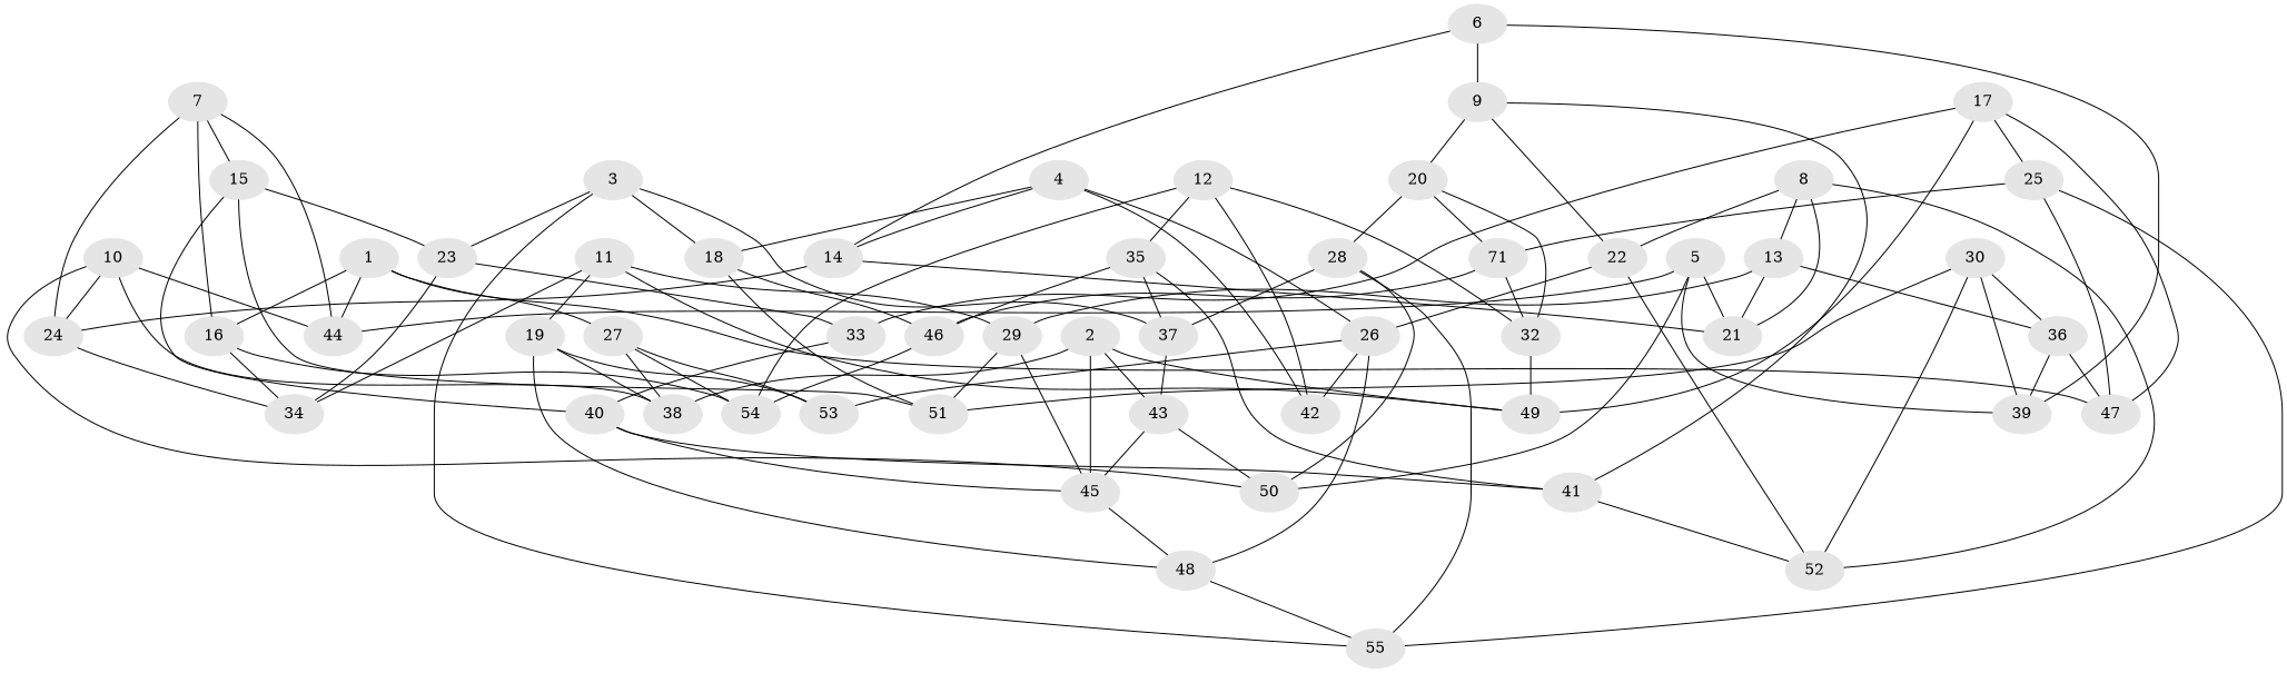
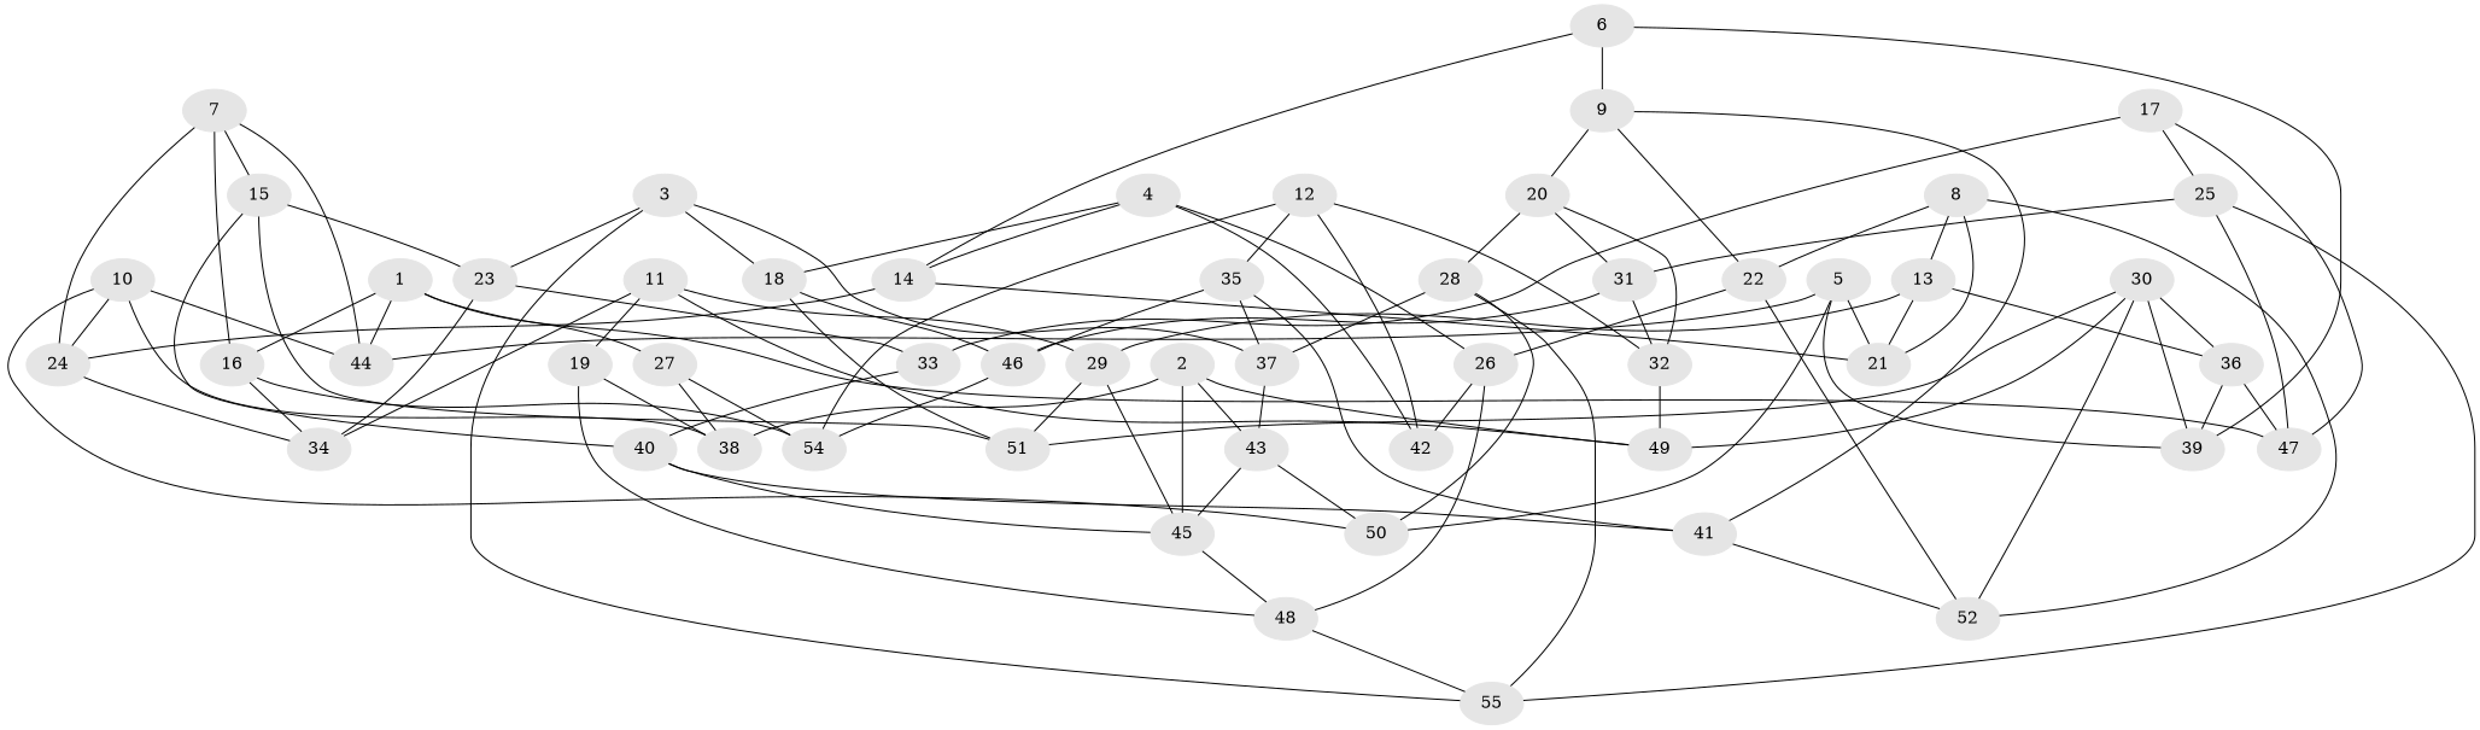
  graph {
    node [color=gray90 style=filled]
    1
    16
    27
    44
    47
    34
    54
    38
-   53
    2
    43
    49
    45
    50
    3
    18
    23
    37
    55
    51
    46
    33
    4
    14
    26
    42
    21
    24
    48
    5
    39
    6
    9
    22
    20
    41
    40
    7
    15
    8
    13
    52
    29
    36
    32
    28
-   31 [label=71]
+   31
    10
    11
    19
    12
    35
    17
    25
    30
    1 -- 16
    1 -- 27
    1 -- 44
    1 -- 47
    16 -- 34
    16 -- 54
    27 -- 54
    27 -- 38
-   27 -- 53
    2 -- 38
    2 -- 43
    2 -- 49
    2 -- 45
    43 -- 45
    43 -- 50
    45 -- 48
    3 -- 18
    3 -- 23
    3 -- 37
    3 -- 55
    18 -- 51
    18 -- 46
    23 -- 34
    23 -- 33
    37 -- 43
    46 -- 54
    33 -- 40
    4 -- 18
    4 -- 14
    4 -- 26
    4 -- 42
    14 -- 21
    14 -- 24
-   26 -- 53
    26 -- 42
    26 -- 48
    24 -- 34
    48 -- 55
    5 -- 44
    5 -- 50
    5 -- 21
    5 -- 39
    6 -- 14
    6 -- 39
    6 -- 9
    9 -- 22
    9 -- 20
    9 -- 41
    22 -- 26
    22 -- 52
    20 -- 32
    20 -- 28
    20 -- 31
    41 -- 52
    40 -- 45
    40 -- 41
    7 -- 16
    7 -- 44
    7 -- 24
    7 -- 15
    15 -- 23
    15 -- 51
    15 -- 40
    8 -- 21
    8 -- 22
    8 -- 13
    8 -- 52
    13 -- 21
    13 -- 29
    13 -- 36
    29 -- 45
    29 -- 51
    36 -- 47
    36 -- 39
    32 -- 49
    28 -- 50
    28 -- 37
    28 -- 55
    31 -- 46
    31 -- 32
    10 -- 44
    10 -- 38
    10 -- 50
    10 -- 24
    11 -- 34
    11 -- 49
    11 -- 29
    11 -- 19
    19 -- 38
-   19 -- 53
    19 -- 48
    12 -- 54
    12 -- 42
    12 -- 32
    12 -- 35
    35 -- 37
    35 -- 46
    35 -- 41
    17 -- 47
-   17 -- 49
+   30 -- 49
    17 -- 33
    17 -- 25
    25 -- 47
    25 -- 55
    25 -- 31
    30 -- 51
    30 -- 39
    30 -- 52
    30 -- 36
  }
